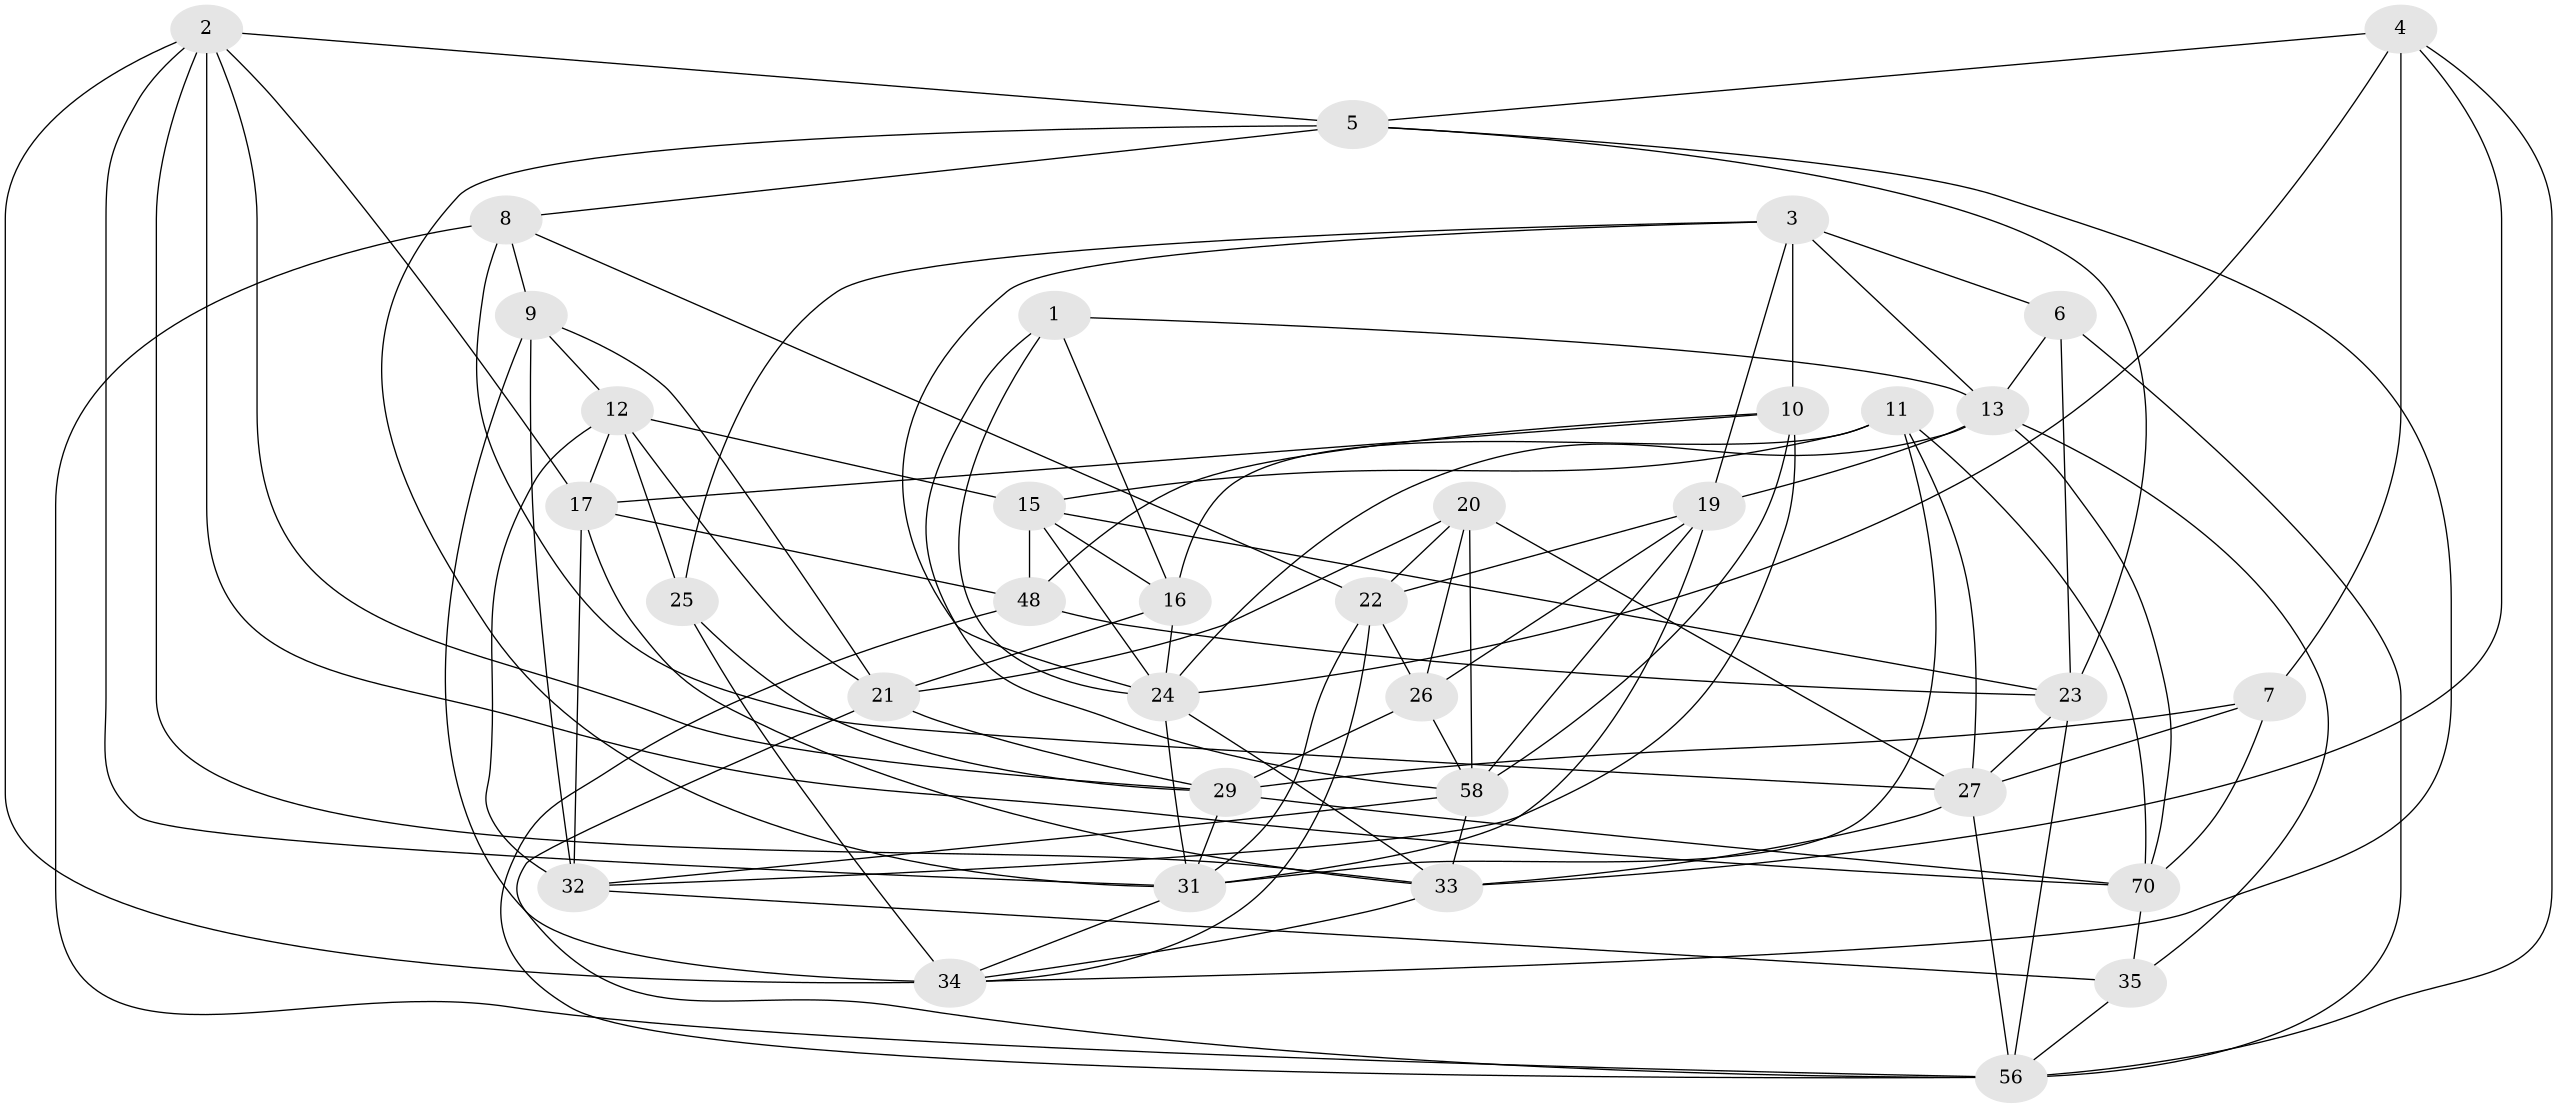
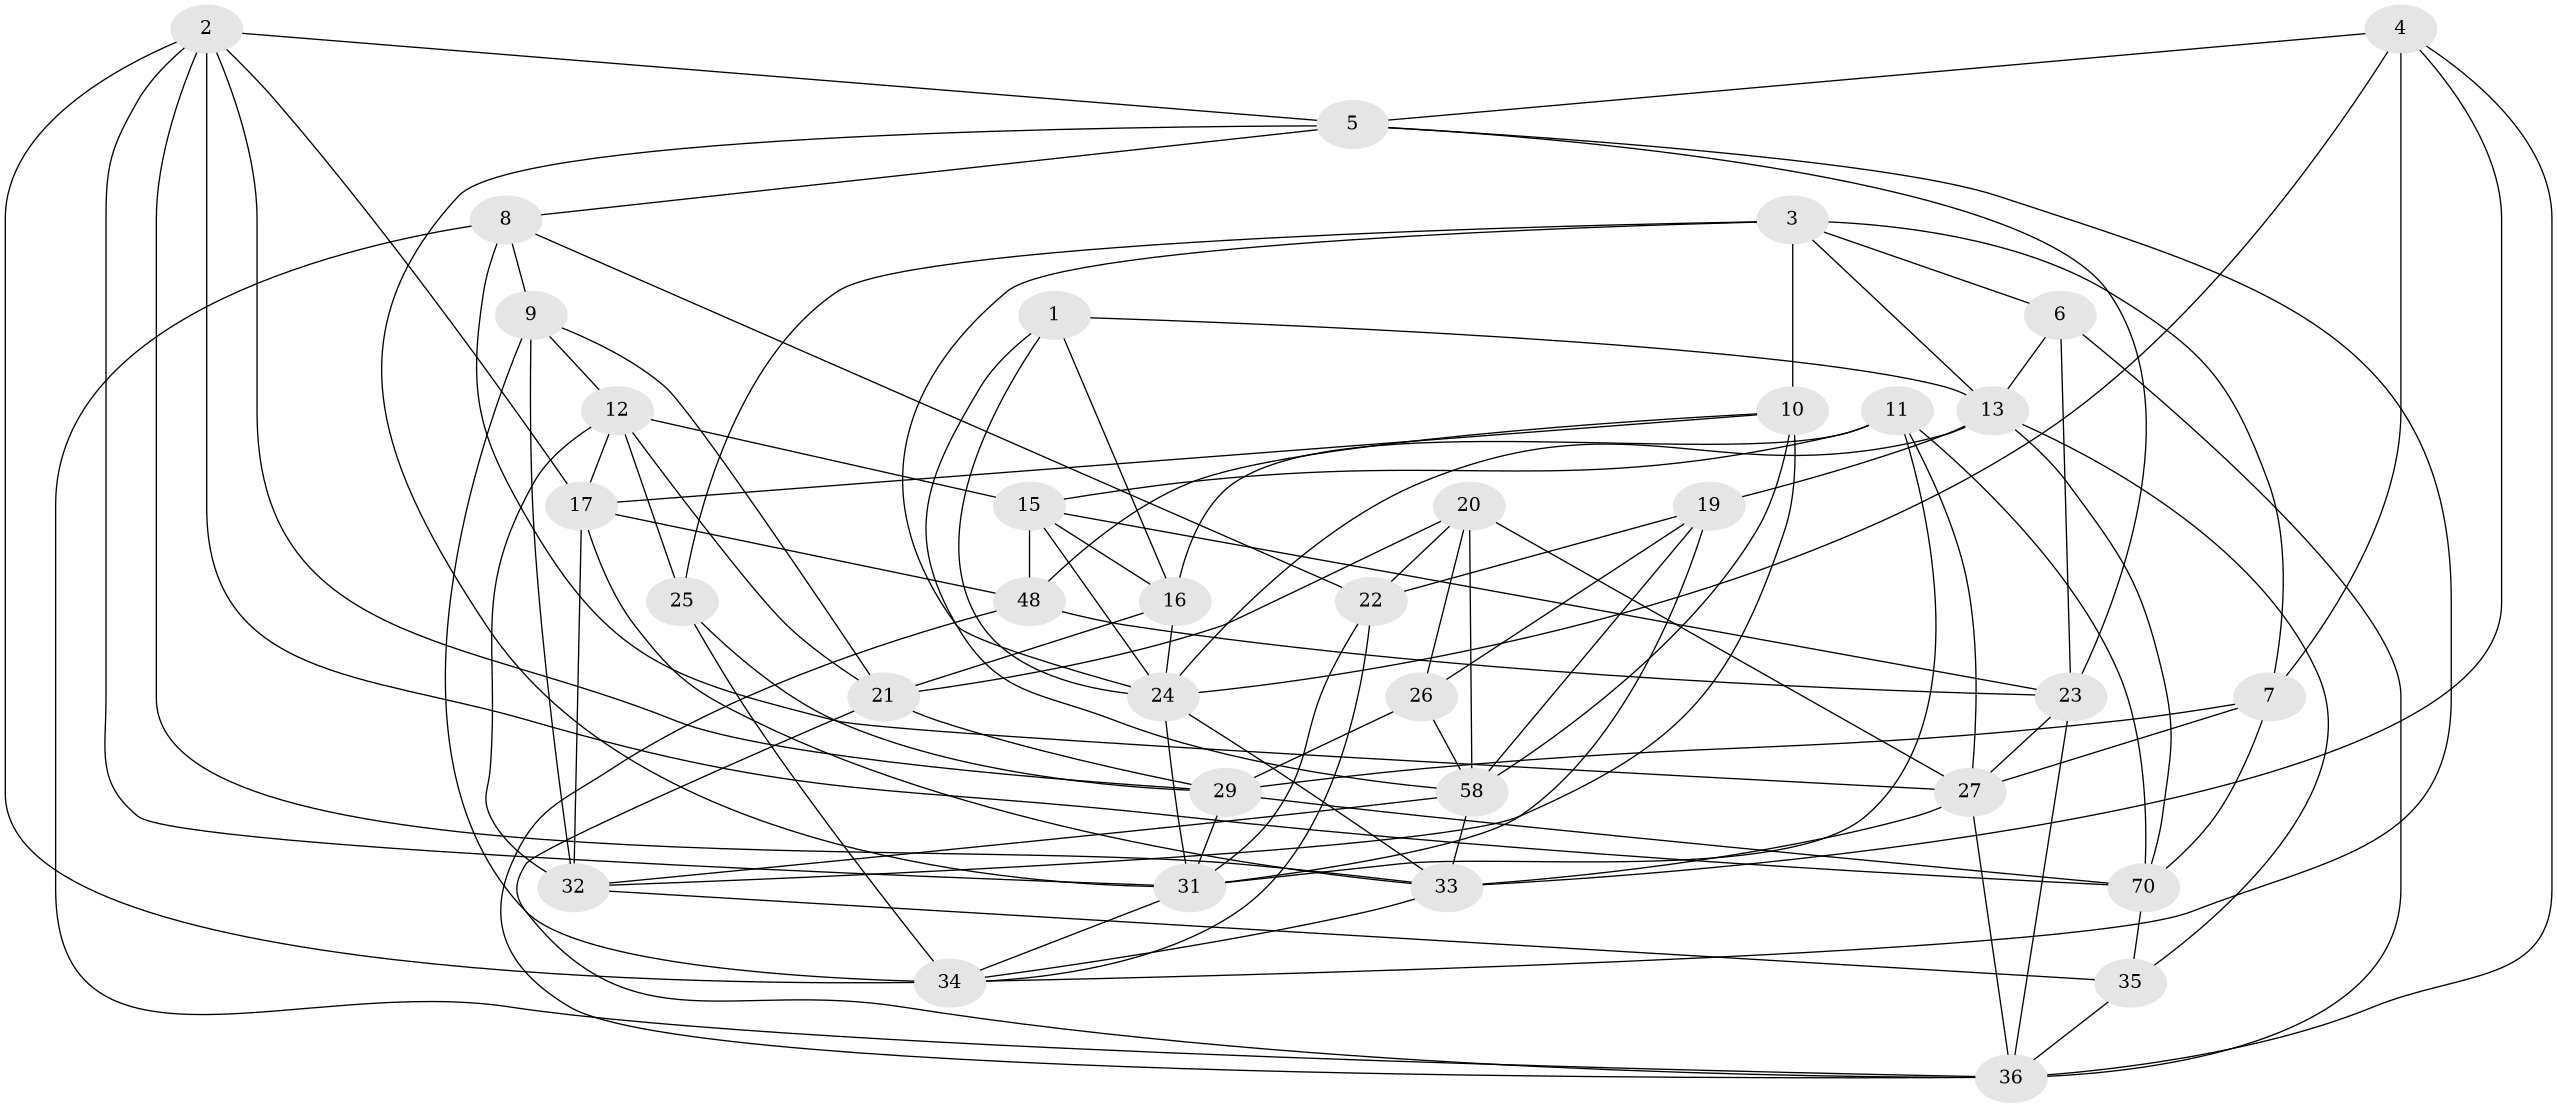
  graph {
    node [color=gray90 style=filled]
    edge [weight=1.0]
    1
    13
    16
    24
    n5 [label=58]
    n6 [label=70]
    19
    35
    21
    31
    33
    32
    2
    5
    17
    29
    34
    8
    23
    n20 [label=48]
    3
    6
    10
    25
-   36 [label=56]
+   36
    22
    26
    4
    7
    27
    9
    12
    15
    11
    20
    1 -- 13
    1 -- 16
    1 -- 24
    1 -- n5
    13 -- 24
    13 -- n6
    13 -- 19
    13 -- 35
    16 -- 24
    16 -- 21
    24 -- 31
    24 -- 33
    n5 -- 33 [weight=2.0]
    n5 -- 32
    n6 -- 35
    19 -- n5
    19 -- 31
    19 -- 22
    19 -- 26
    35 -- 36
    21 -- 29
    21 -- 36
    31 -- 34
    33 -- 34
    32 -- 35
    2 -- n6
    2 -- 31
    2 -- 33
    2 -- 5
    2 -- 17
    2 -- 29
    2 -- 34
    5 -- 31
    5 -- 34
    5 -- 8
    5 -- 23
    17 -- 33
    17 -- 32
    17 -- n20
    29 -- n6
    29 -- 31
    8 -- 36
    8 -- 22
    8 -- 27 [weight=2.0]
    8 -- 9
    23 -- 36
    23 -- 27
    n20 -- 23
    n20 -- 36
    3 -- 13
    3 -- 24
-   3 -- 19
+   3 -- 7
    3 -- 6
    3 -- 10
    3 -- 25
    6 -- 13
    6 -- 23
    6 -- 36
    10 -- n5
    10 -- 32
    10 -- 17
    10 -- n20
    25 -- 29
    25 -- 34
    22 -- 31
    22 -- 34
-   22 -- 26
    26 -- n5
    26 -- 29 [weight=2.0]
    4 -- 24
    4 -- 33
    4 -- 5
    4 -- 36
    4 -- 7 [weight=2.0]
    7 -- n6 [weight=2.0]
    7 -- 29
    7 -- 27
    27 -- 33
    27 -- 36
    9 -- 21
    9 -- 32
    9 -- 34 [weight=2.0]
    9 -- 12
    12 -- 21
    12 -- 32
    12 -- 17
    12 -- 25
    12 -- 15
    15 -- 16 [weight=2.0]
    15 -- 24
    15 -- 23
    15 -- n20 [weight=2.0]
    11 -- 16
    11 -- n6 [weight=2.0]
    11 -- 31
    11 -- 27
    11 -- 15
    20 -- n5 [weight=2.0]
    20 -- 21
    20 -- 22
    20 -- 26
    20 -- 27
  }
